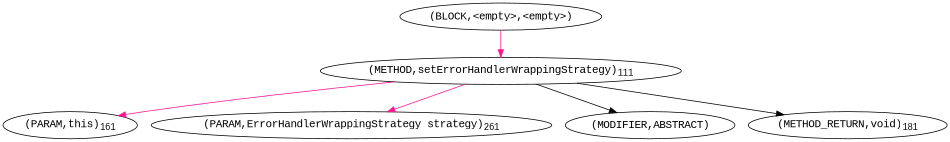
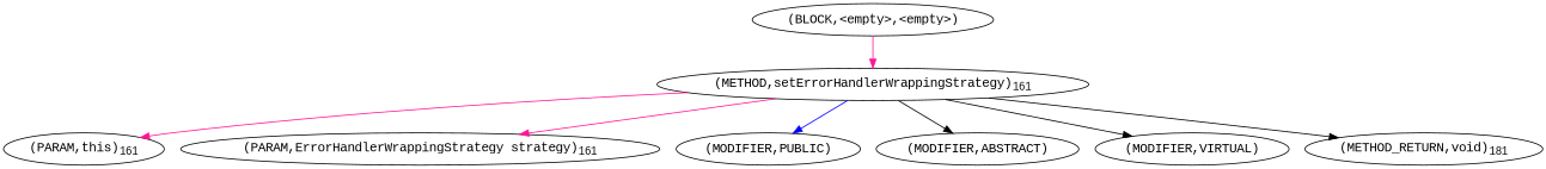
  digraph {
    fontname="Liberation Mono"
    node [fontname="Liberation Mono"]
    edge [color=deeppink fontname="Liberation Mono"]
-   n1 [label=<(METHOD,setErrorHandlerWrappingStrategy)<SUB>111</SUB>>]
+   n1 [label=<(METHOD,setErrorHandlerWrappingStrategy)<SUB>161</SUB>>]
    n2 [label=<(PARAM,this)<SUB>161</SUB>>]
-   n3 [label=<(PARAM,ErrorHandlerWrappingStrategy strategy)<SUB>261</SUB>>]
+   n3 [label=<(PARAM,ErrorHandlerWrappingStrategy strategy)<SUB>161</SUB>>]
+   n4 [label=<(MODIFIER,PUBLIC)>]
    n5 [label=<(MODIFIER,ABSTRACT)>]
+   n6 [label=<(MODIFIER,VIRTUAL)>]
    n7 [label=<(METHOD_RETURN,void)<SUB>181</SUB>>]
    n8 [label=<(BLOCK,&lt;empty&gt;,&lt;empty&gt;)>]
    n1 -> n2
    n1 -> n3
+   n1 -> n4 [color=blue]
    n1 -> n5 [color=black]
+   n1 -> n6 [color=black]
    n1 -> n7 [color=black]
    n8 -> n1
  }
